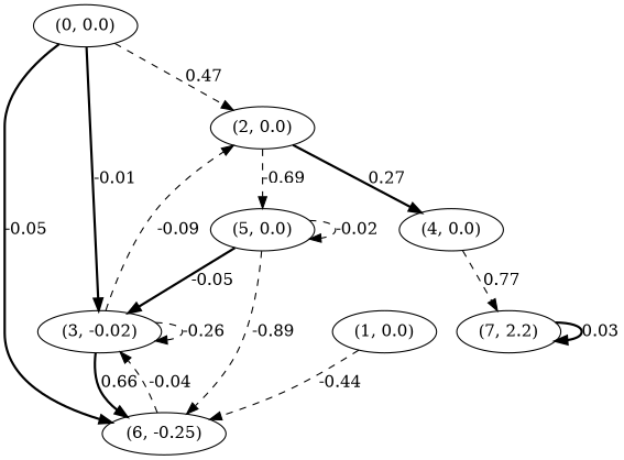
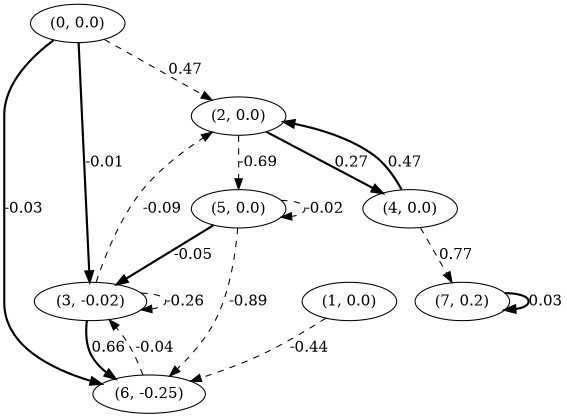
  digraph {
    edge [style=dashed]
    n1 [label="(0, 0.0)"]
    n2 [label="(2, 0.0)"]
    n3 [label="(3, -0.02)"]
    n4 [label="(6, -0.25)"]
    n5 [label="(5, 0.0)"]
    n6 [label="(4, 0.0)"]
-   n7 [label="(7, 2.2)"]
+   n7 [label="(7, 0.2)"]
    n8 [label="(1, 0.0)"]
    n1 -> n2 [label=0.47]
    n1 -> n3 [label=-0.01 style=bold]
-   n1 -> n4 [label=-0.05 style=bold]
+   n1 -> n4 [label=-0.03 style=bold]
    n2 -> n5 [label=-0.69]
    n2 -> n6 [label=0.27 style=bold]
    n3 -> n2 [label=-0.09]
    n3 -> n3 [label=-0.26]
    n3 -> n4 [label=0.66 style=bold]
    n4 -> n3 [label=-0.04]
    n5 -> n3 [label=-0.05 style=bold]
    n5 -> n4 [label=-0.89]
    n5 -> n5 [label=-0.02]
+   n6 -> n2 [label=0.47 style=bold]
    n6 -> n7 [label=0.77]
    n7 -> n7 [label=0.03 style=bold]
    n8 -> n4 [label=-0.44]
  }
